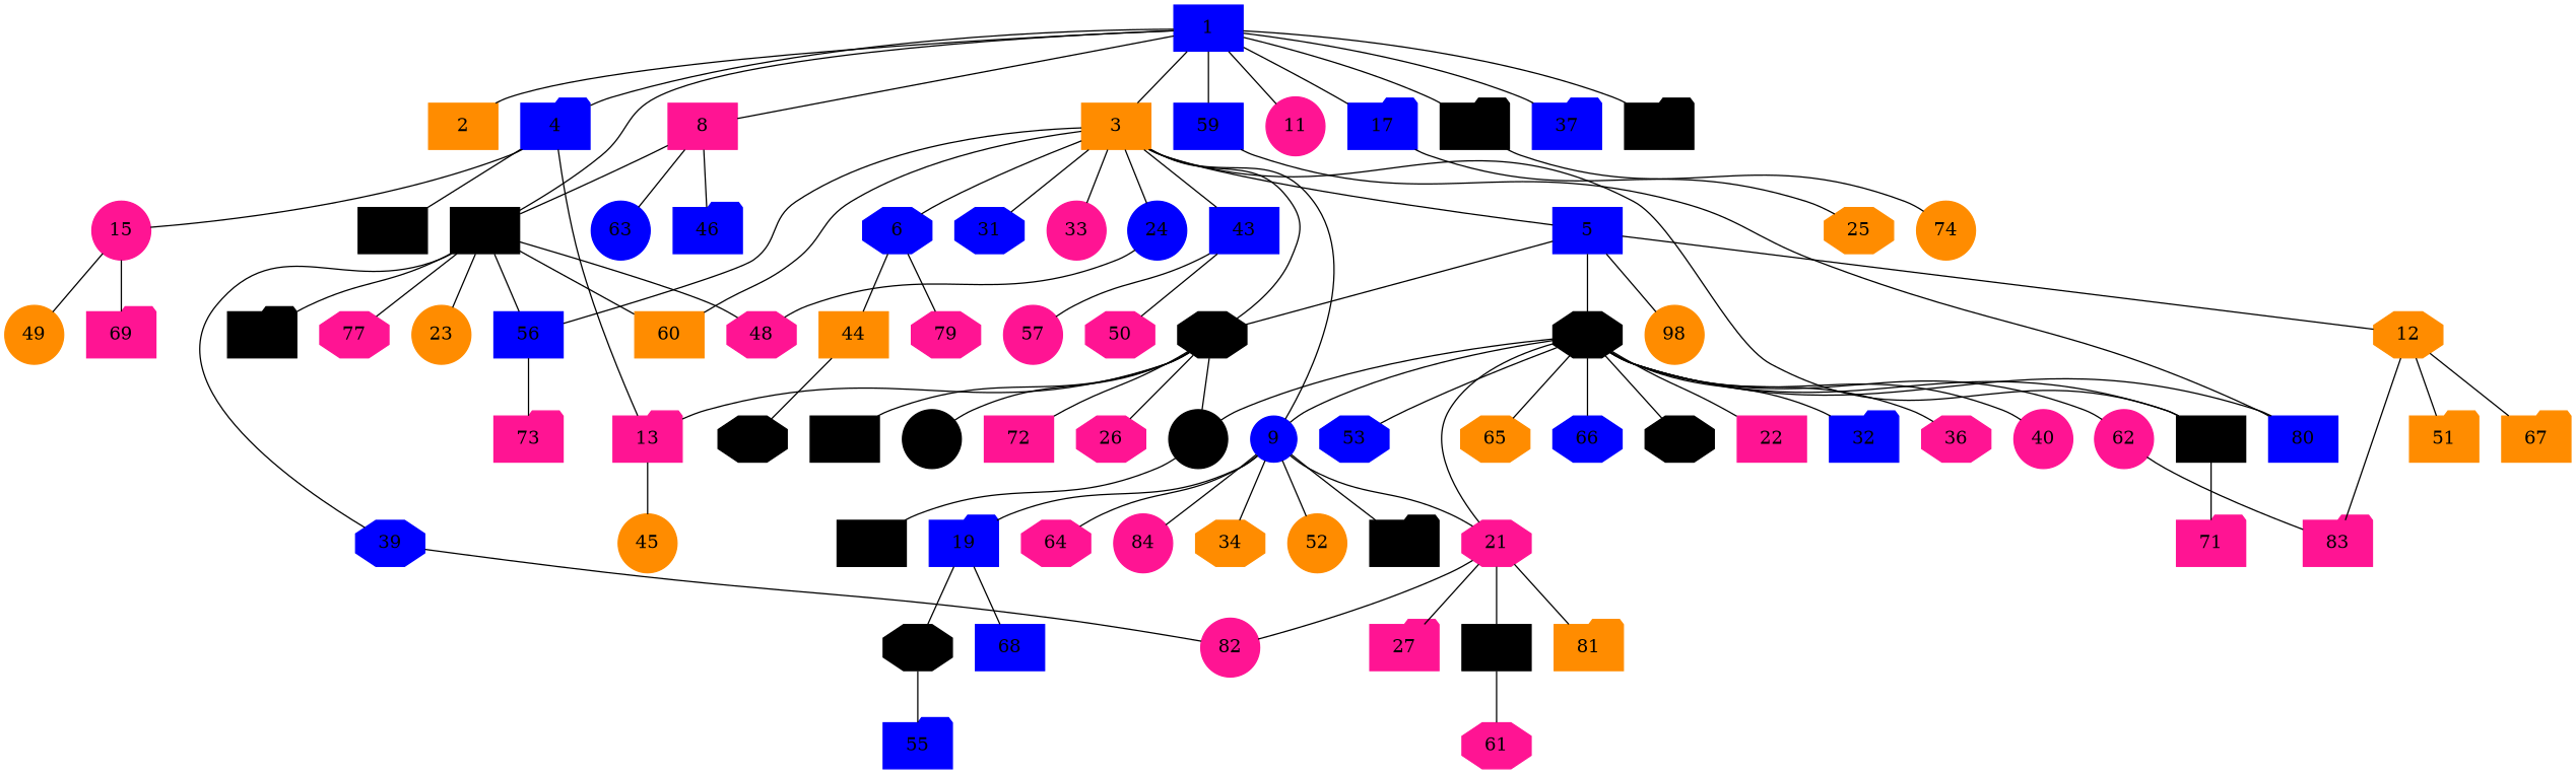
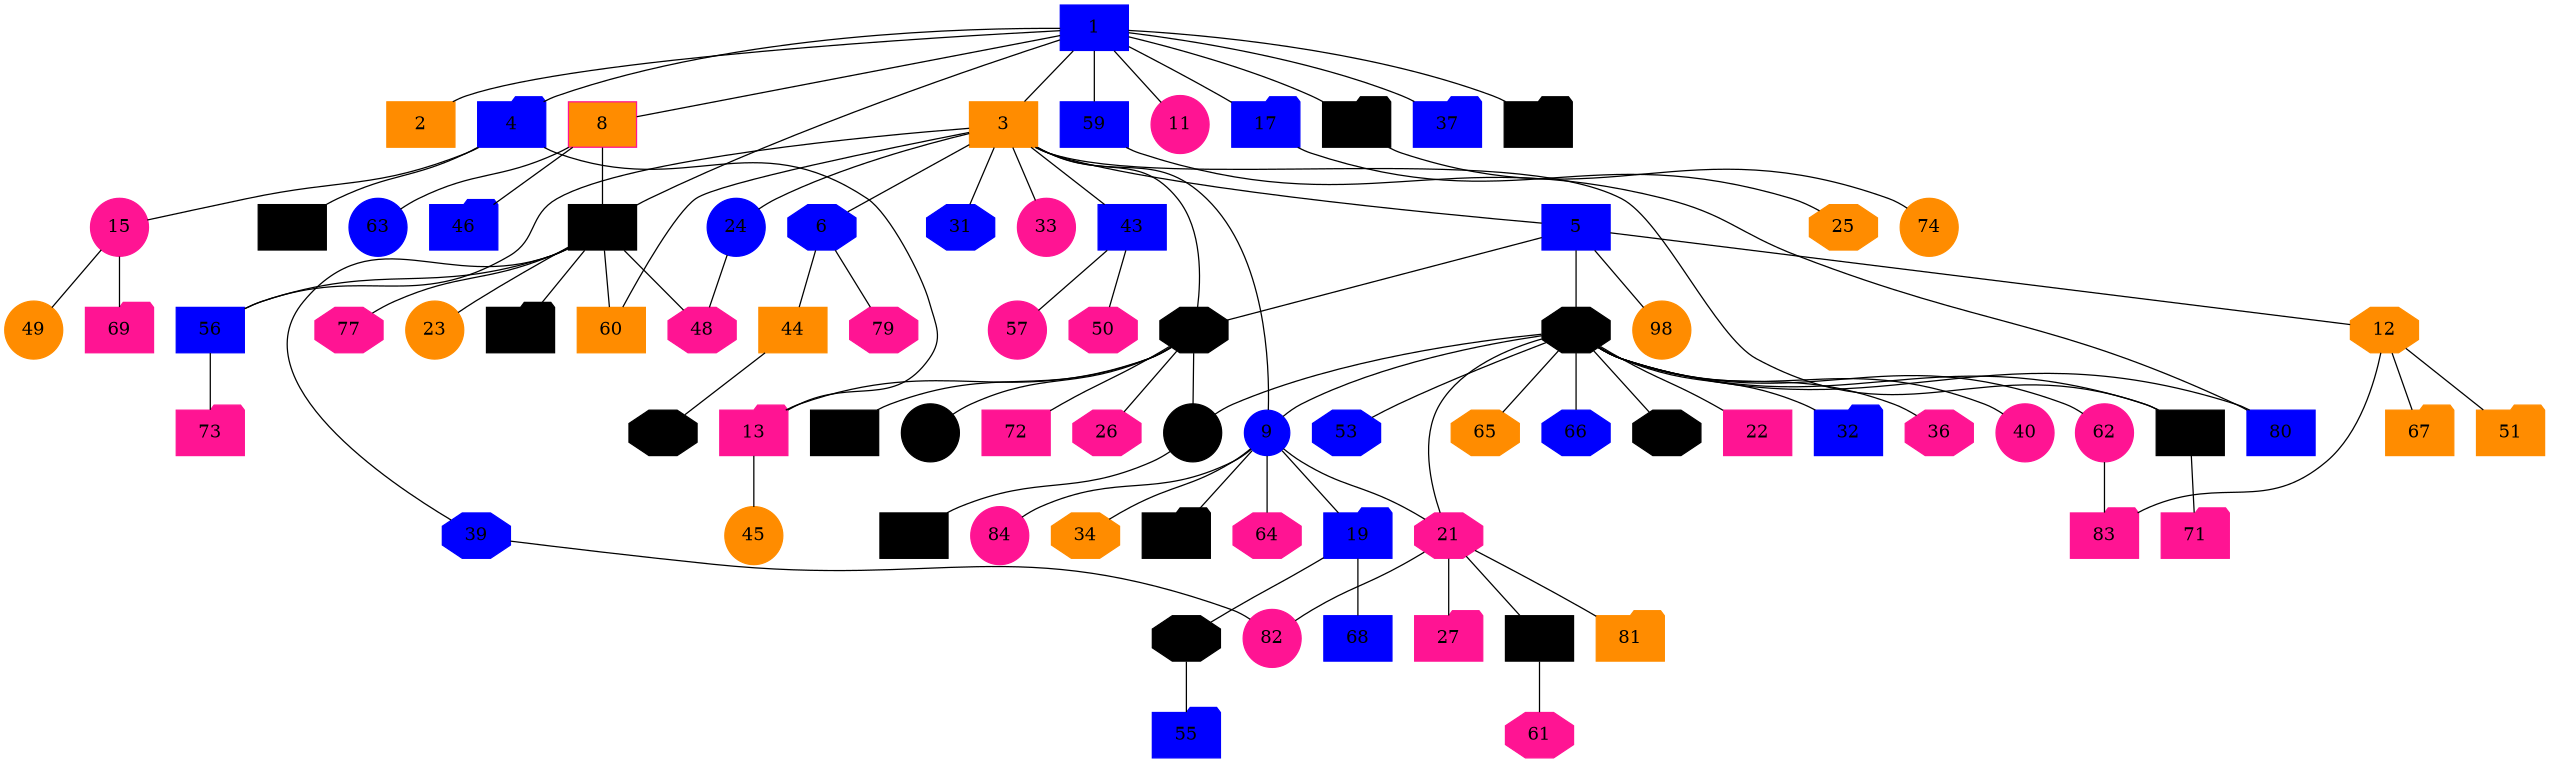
  graph {
    node [color=deeppink shape=octagon style=filled]
    1 [color=blue shape=box]
    2 [color=darkorange shape=box]
    3 [color=darkorange shape=box]
    4 [color=blue shape=folder]
-   8 [shape=box]
+   8 [shape=box fillcolor=darkorange]
    11 [shape=circle]
    14 [color=black shape=box]
    17 [color=blue shape=folder]
    35 [color=black shape=folder]
    37 [color=blue shape=folder]
    54 [color=black shape=folder]
    59 [color=blue shape=box]
    5 [color=blue shape=box]
    6 [color=blue]
    9 [color=blue shape=circle]
    10 [color=black]
    24 [color=blue shape=circle]
    31 [color=blue]
    33 [shape=circle]
    43 [color=blue shape=box]
    47 [color=black shape=box]
    56 [color=blue shape=box]
    60 [color=darkorange shape=box]
    13 [shape=folder]
    15 [shape=circle]
    20 [color=black shape=box]
    46 [color=blue shape=folder]
    63 [color=blue shape=circle]
    23 [color=darkorange shape=circle]
    30 [color=black shape=folder]
    39 [color=blue]
    48
    77
    25 [color=darkorange]
    74 [color=darkorange shape=circle]
    80 [color=blue shape=box]
    7 [color=black]
    12 [color=darkorange]
    n39 [color=darkorange label=98 shape=circle]
    44 [color=darkorange shape=box]
    79
    21
    19 [color=blue shape=folder]
    34 [color=darkorange]
-   52 [color=darkorange shape=circle]
    58 [color=black shape=folder]
    64
    84 [shape=circle]
    16 [color=black shape=circle]
    26
    29 [color=black shape=box]
    41 [color=black shape=circle]
    72 [shape=box]
    50
    57 [shape=circle]
    71 [shape=folder]
    73 [shape=folder]
    45 [color=darkorange shape=circle]
    49 [color=darkorange shape=circle]
    69 [shape=folder]
    22 [shape=box]
    32 [color=blue shape=folder]
    36
    40 [shape=circle]
    53 [color=blue]
    62 [shape=circle]
    65 [color=darkorange]
    66 [color=blue]
    76 [color=black]
    51 [color=darkorange shape=folder]
    67 [color=darkorange shape=folder]
    83 [shape=folder]
    75 [color=black]
    78 [color=black shape=box]
    27 [shape=folder]
    42 [color=black shape=box]
    81 [color=darkorange shape=folder]
    82 [shape=circle]
    38 [color=black]
    68 [color=blue shape=box]
    55 [color=blue shape=folder]
    61
    1 -- 2
    1 -- 3
    1 -- 4
    1 -- 8
    1 -- 11
    1 -- 14
    1 -- 17
    1 -- 35
    1 -- 37
    1 -- 54
    1 -- 59
    3 -- 5
    3 -- 6
    3 -- 9
    3 -- 10
    3 -- 24
    3 -- 31
    3 -- 33
    3 -- 43
    3 -- 47
    3 -- 56
    3 -- 60
    4 -- 13
    4 -- 15
    4 -- 20
    8 -- 14
    8 -- 46
    8 -- 63
    14 -- 56
    14 -- 60
    14 -- 23
    14 -- 30
    14 -- 39
    14 -- 48
    14 -- 77
    17 -- 25
    35 -- 74
    59 -- 80
    5 -- 10
    5 -- 7
    5 -- 12
    5 -- n39
    6 -- 44
    6 -- 79
    9 -- 21
    9 -- 19
    9 -- 34
-   9 -- 52
    9 -- 58
    9 -- 64
    9 -- 84
    10 -- 13
    10 -- 16
    10 -- 26
    10 -- 29
    10 -- 41
    10 -- 72
    24 -- 48
    43 -- 50
    43 -- 57
    47 -- 71
    56 -- 73
    13 -- 45
    15 -- 49
    15 -- 69
    39 -- 82
    7 -- 9
    7 -- 47
    7 -- 80
    7 -- 21
    7 -- 16
    7 -- 22
    7 -- 32
    7 -- 36
    7 -- 40
    7 -- 53
    7 -- 62
    7 -- 65
    7 -- 66
    7 -- 76
    12 -- 51
    12 -- 67
    12 -- 83
    44 -- 75
    21 -- 27
    21 -- 42
    21 -- 81
    21 -- 82
    19 -- 38
    19 -- 68
    16 -- 78
    62 -- 83
    42 -- 61
    38 -- 55
  }
